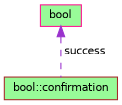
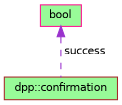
  digraph {
    node [fillcolor=palegreen fontname=Helvetica fontsize=10 shape=record style=filled]
-   n1 [color=brown fontcolor=black height=0.2 label="bool::confirmation" width=0.4]
+   n1 [color=brown fontcolor=black height=0.2 label="dpp::confirmation" width=0.4]
    n2 [color=deeppink height=0.2 label=bool width=0.4]
    n2 -> n1 [color=darkorchid3 dir=back fontname=Helvetica fontsize=10 label=" success" labelfontname=Helvetica labelfontsize=10 style=dashed]
  }
